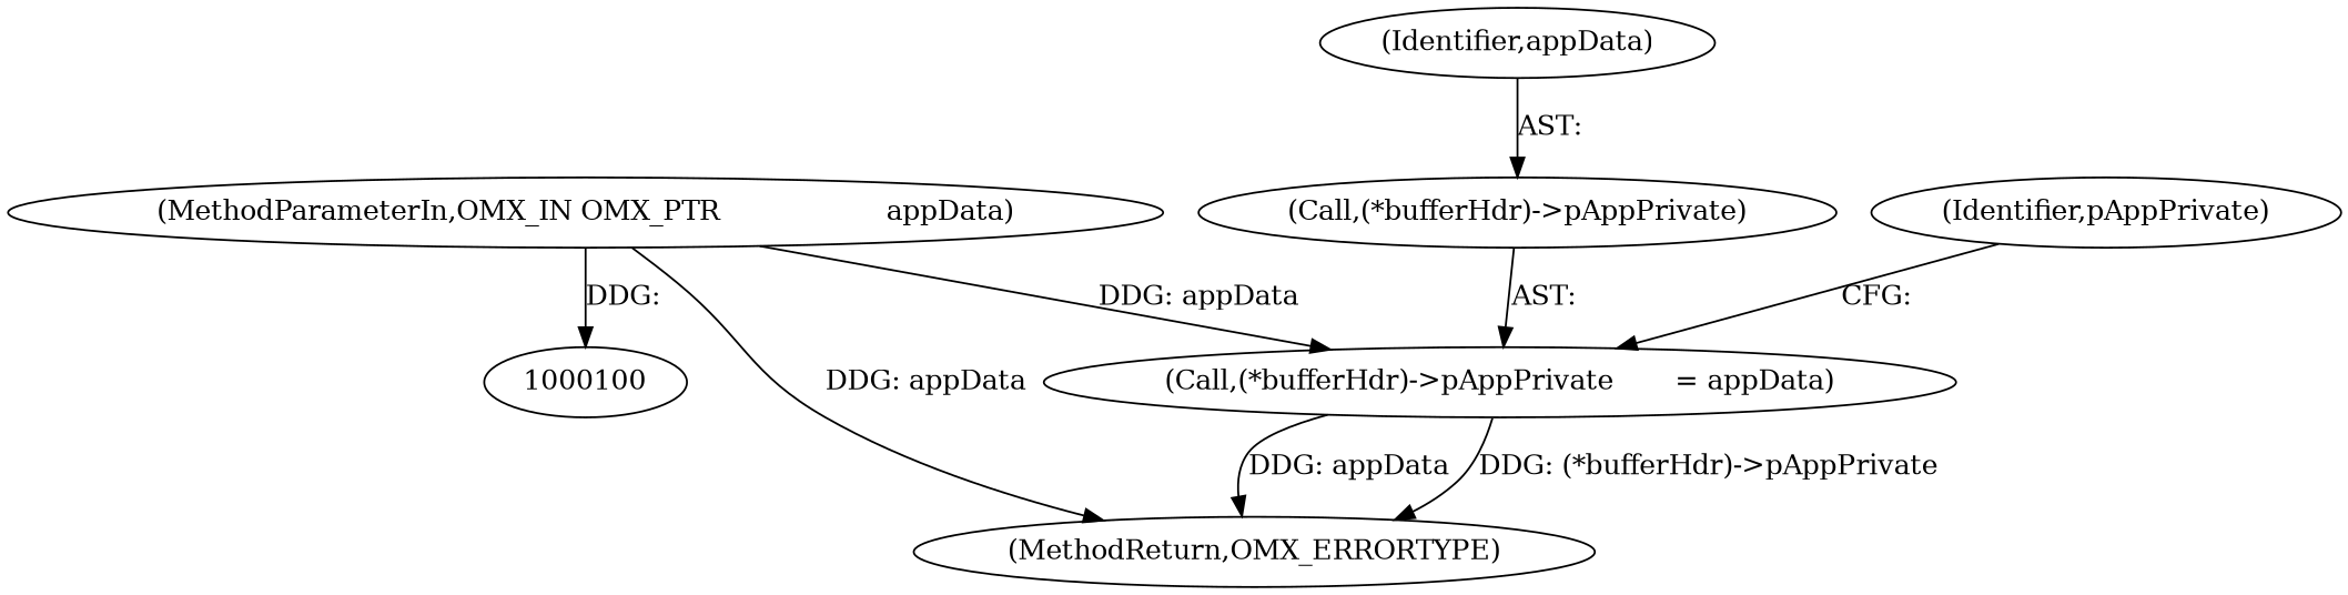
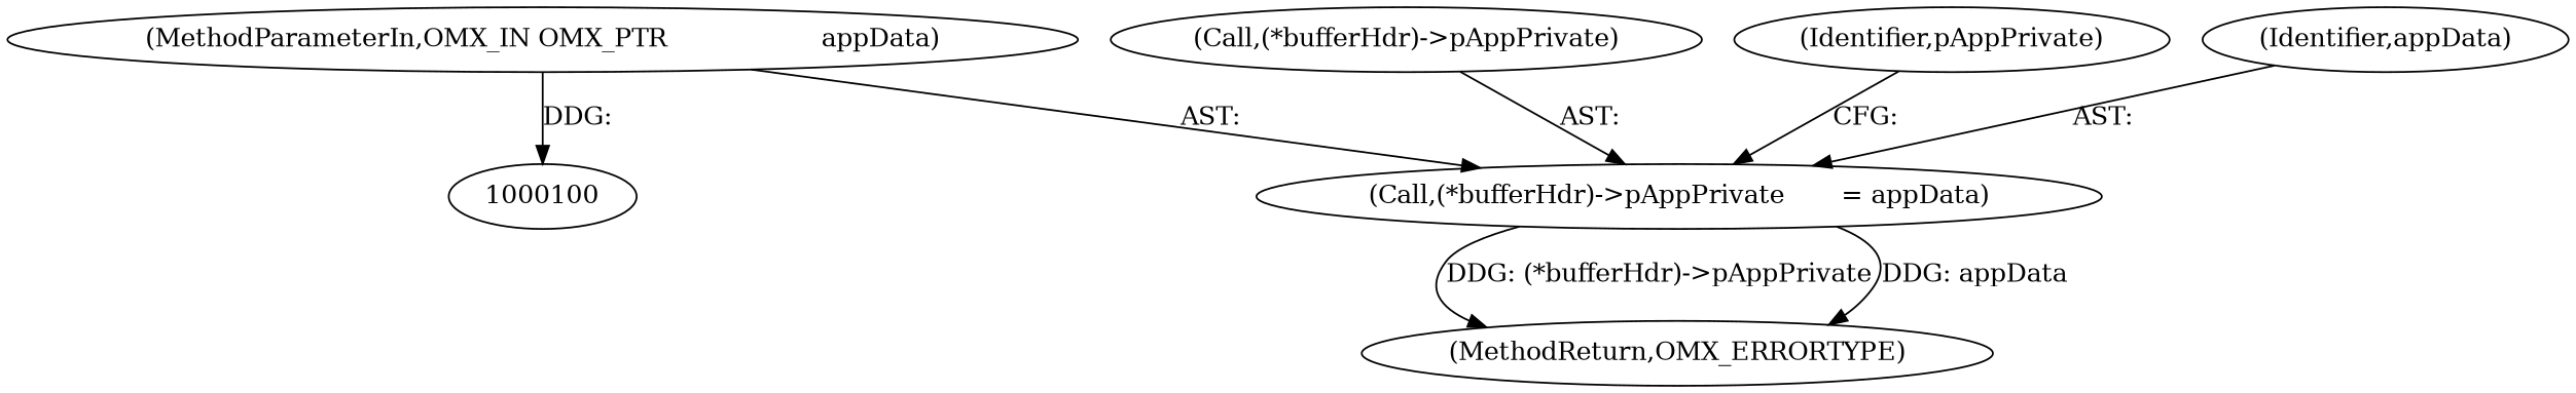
  digraph {
    n1 [label="(Call,(*bufferHdr)->pAppPrivate       = appData)"]
    n2 [label="(MethodReturn,OMX_ERRORTYPE)"]
    n3 [label="(Identifier,appData)"]
    n4 [label="(MethodParameterIn,OMX_IN OMX_PTR                   appData)"]
    1000100
    n6 [label="(Call,(*bufferHdr)->pAppPrivate)"]
    n7 [label="(Identifier,pAppPrivate)"]
    n1 -> n2 [label="DDG: (*bufferHdr)->pAppPrivate"]
    n1 -> n2 [label="DDG: appData"]
-   n3 -> n6 [label="AST: "]
-   n4 -> n1 [label="DDG: appData"]
-   n4 -> n2 [label="DDG: appData"]
+   n3 -> n1 [label="AST: "]
+   n4 -> n1 [label="AST: "]
    n4 -> 1000100 [label="DDG: "]
    n6 -> n1 [label="AST: "]
    n7 -> n1 [label="CFG: "]
  }
